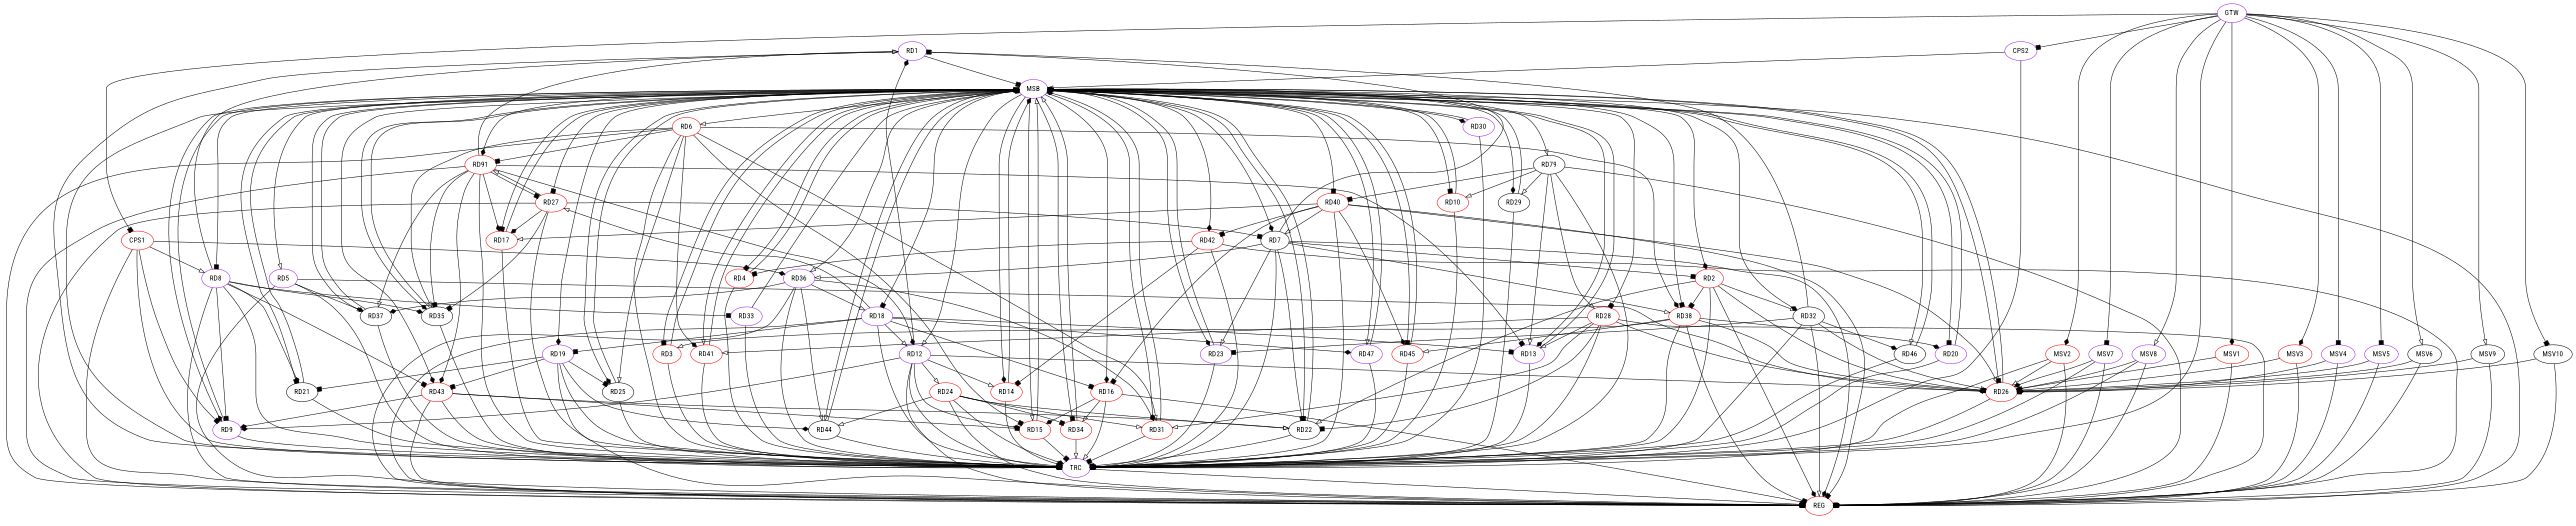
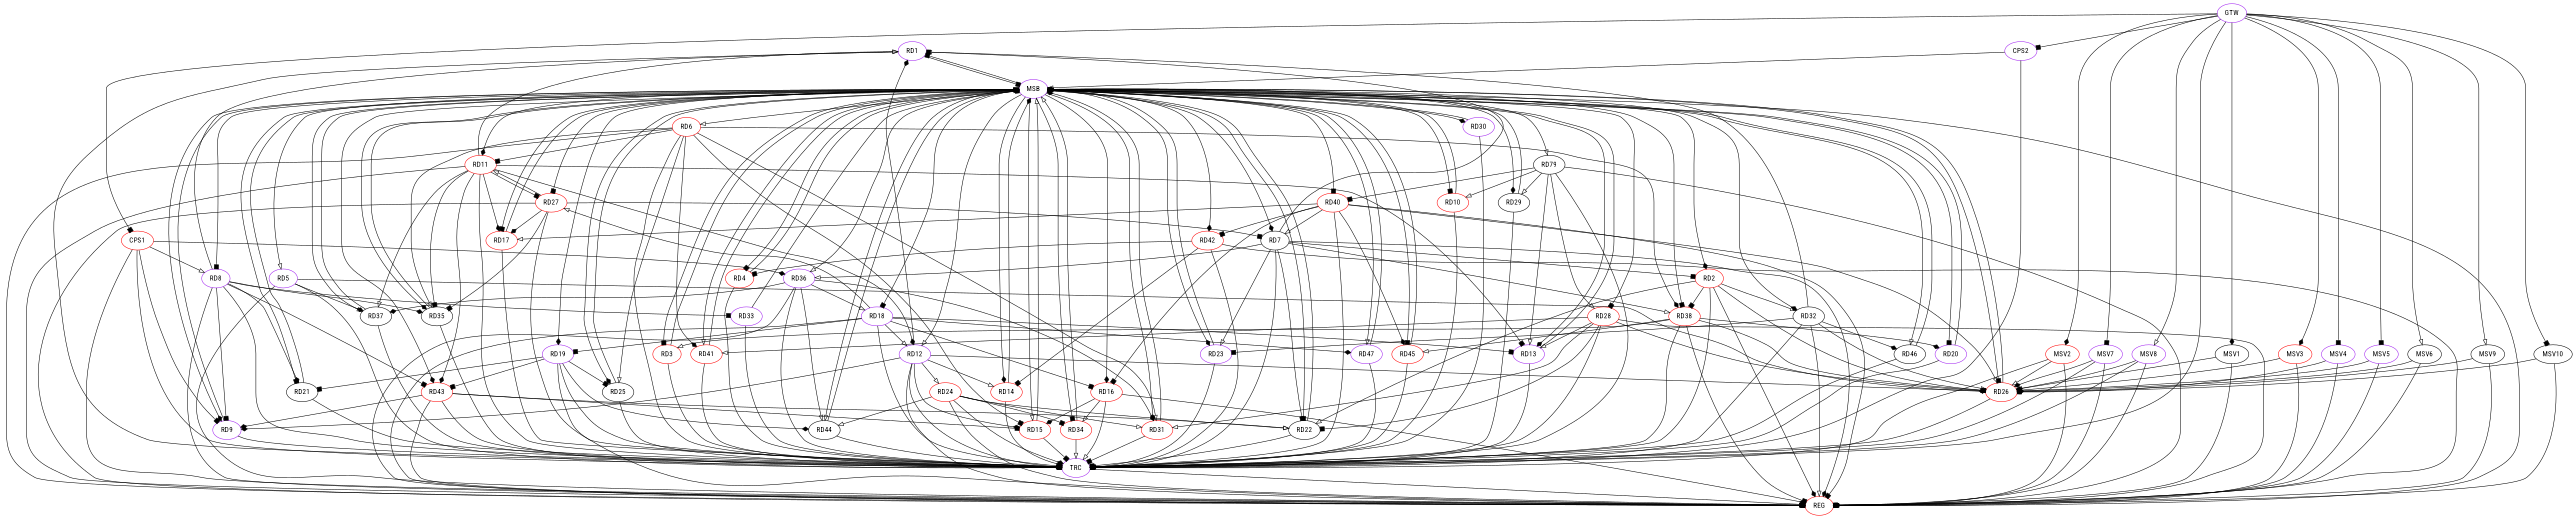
  strict digraph {
    fontname="Roboto Condensed"
    node [color=red fontname="Roboto Condensed"]
    edge [arrowhead=box fontname="Roboto Condensed"]
    n1 [color=purple label=RD1]
    n2 [color=purple label=MSB]
    n3 [color=purple label=TRC]
    n4 [label=RD2]
    n5 [color=black label=RD22]
    n6 [label=RD26]
    n7 [color=black label=RD32]
    n8 [label=RD38]
    n9 [label=REG]
    n10 [label=RD3]
    n11 [label=RD4]
    n12 [color=purple label=RD5]
    n13 [color=black label=RD37]
    n14 [label=RD6]
    n15 [label=RD15]
    n16 [color=black label=RD25]
    n17 [label=RD31]
    n18 [color=black label=RD35]
    n19 [label=RD41]
    n20 [color=black label=RD7]
    n21 [color=purple label=RD23]
    n22 [color=purple label=RD36]
    n23 [color=purple label=RD8]
    n24 [color=purple label=RD9]
    n25 [color=black label=RD21]
    n26 [label=RD43]
    n27 [label=RD10]
-   n28 [label=RD91]
+   n28 [label=RD11]
    n29 [color=purple label=RD12]
    n30 [color=purple label=RD13]
    n31 [label=RD17]
    n32 [label=RD27]
    n33 [label=RD14]
    n34 [label=RD16]
    n35 [label=RD34]
    n36 [color=purple label=RD18]
    n37 [color=purple label=RD19]
    n38 [color=purple label=RD47]
    n39 [color=black label=RD44]
    n40 [color=purple label=RD20]
    n41 [label=RD28]
    n42 [color=black label=RD29]
    n43 [color=purple label=RD30]
    n44 [color=black label=RD46]
    n45 [label=RD45]
    n46 [color=black label=RD79]
    n47 [label=RD40]
    n48 [label=RD42]
    n49 [color=purple label=RD33]
    n50 [label=RD24]
    n51 [label=CPS1]
    n52 [color=purple label=CPS2]
    n53 [color=purple label=GTW]
-   n54 [label=MSV1]
+   n54 [color=black label=MSV1]
    n55 [label=MSV2]
    n56 [label=MSV3]
    n57 [color=purple label=MSV4]
    n58 [color=purple label=MSV5]
    n59 [color=black label=MSV6]
    n60 [color=purple label=MSV7]
    n61 [color=purple label=MSV8]
    n62 [color=black label=MSV9]
    n63 [color=black label=MSV10]
    n1 -> n2
    n1 -> n3 [arrowhead=onormal]
-   n2 -> n3
+   n2 -> n1
    n2 -> n4 [arrowhead=diamond]
    n2 -> n5
    n2 -> n6
    n2 -> n7 [arrowhead=diamond]
    n2 -> n8
    n2 -> n9 [arrowhead=diamond]
    n2 -> n10
    n2 -> n11
    n2 -> n12 [arrowhead=onormal]
    n2 -> n13 [arrowhead=onormal]
    n2 -> n14 [arrowhead=onormal]
    n2 -> n15 [arrowhead=onormal]
    n2 -> n16 [arrowhead=diamond]
    n2 -> n17 [arrowhead=diamond]
    n2 -> n18 [arrowhead=diamond]
    n2 -> n19 [arrowhead=onormal]
    n2 -> n20 [arrowhead=diamond]
    n2 -> n21 [arrowhead=diamond]
    n2 -> n22 [arrowhead=onormal]
    n2 -> n23
    n2 -> n24 [arrowhead=diamond]
    n2 -> n25
    n2 -> n26 [arrowhead=diamond]
    n2 -> n27
    n2 -> n28 [arrowhead=diamond]
    n2 -> n29 [arrowhead=onormal]
    n2 -> n30 [arrowhead=diamond]
    n2 -> n31
    n2 -> n32
    n2 -> n33 [arrowhead=diamond]
    n2 -> n34 [arrowhead=diamond]
    n2 -> n35
    n2 -> n36
    n2 -> n37 [arrowhead=diamond]
    n2 -> n38 [arrowhead=onormal]
    n2 -> n39 [arrowhead=onormal]
    n2 -> n40
    n2 -> n41
    n2 -> n42 [arrowhead=diamond]
    n2 -> n43 [arrowhead=diamond]
    n2 -> n44 [arrowhead=onormal]
    n2 -> n45
    n2 -> n46 [arrowhead=onormal]
    n2 -> n47
    n2 -> n48 [arrowhead=diamond]
    n3 -> n9 [arrowhead=onormal]
    n4 -> n3 [arrowhead=onormal]
    n4 -> n5 [arrowhead=onormal]
    n4 -> n6
    n4 -> n7 [arrowhead=onormal]
    n4 -> n8
    n4 -> n9 [arrowhead=diamond]
    n5 -> n2
    n5 -> n3
    n6 -> n2 [arrowhead=diamond]
    n6 -> n3
    n7 -> n1
    n7 -> n3 [arrowhead=diamond]
    n7 -> n6 [arrowhead=onormal]
    n7 -> n9 [arrowhead=onormal]
    n7 -> n21
    n7 -> n44 [arrowhead=diamond]
    n8 -> n3
    n8 -> n6
    n8 -> n9
    n8 -> n10 [arrowhead=onormal]
    n8 -> n40 [arrowhead=diamond]
    n8 -> n45 [arrowhead=onormal]
    n10 -> n2
    n10 -> n3
    n11 -> n2 [arrowhead=onormal]
    n11 -> n3 [arrowhead=onormal]
    n12 -> n3 [arrowhead=diamond]
    n12 -> n6 [arrowhead=diamond]
    n12 -> n9 [arrowhead=onormal]
    n12 -> n13 [arrowhead=diamond]
    n13 -> n2 [arrowhead=onormal]
    n13 -> n3 [arrowhead=onormal]
    n14 -> n3 [arrowhead=diamond]
    n14 -> n8 [arrowhead=diamond]
    n14 -> n9 [arrowhead=onormal]
    n14 -> n15
    n14 -> n16 [arrowhead=onormal]
    n14 -> n17 [arrowhead=onormal]
    n14 -> n18 [arrowhead=onormal]
    n14 -> n19 [arrowhead=diamond]
    n14 -> n28
    n15 -> n2 [arrowhead=onormal]
    n15 -> n3
    n16 -> n2 [arrowhead=onormal]
    n16 -> n3 [arrowhead=diamond]
    n17 -> n2 [arrowhead=diamond]
    n17 -> n3
    n18 -> n2
    n18 -> n3 [arrowhead=diamond]
    n19 -> n2 [arrowhead=onormal]
    n19 -> n3
    n20 -> n1 [arrowhead=onormal]
    n20 -> n3 [arrowhead=diamond]
    n20 -> n4
    n20 -> n5
    n20 -> n8 [arrowhead=onormal]
    n20 -> n9 [arrowhead=diamond]
    n20 -> n21 [arrowhead=onormal]
    n20 -> n22 [arrowhead=onormal]
    n21 -> n2
    n21 -> n3 [arrowhead=diamond]
    n22 -> n3 [arrowhead=onormal]
    n22 -> n9
    n22 -> n13 [arrowhead=diamond]
    n22 -> n17 [arrowhead=diamond]
    n22 -> n36 [arrowhead=onormal]
    n22 -> n39 [arrowhead=onormal]
    n23 -> n1 [arrowhead=onormal]
    n23 -> n3 [arrowhead=diamond]
    n23 -> n9 [arrowhead=diamond]
    n23 -> n18 [arrowhead=diamond]
    n23 -> n24
    n23 -> n25 [arrowhead=diamond]
    n23 -> n26
    n23 -> n49
    n24 -> n2 [arrowhead=onormal]
    n24 -> n3
    n25 -> n2 [arrowhead=onormal]
    n25 -> n3
    n26 -> n3 [arrowhead=diamond]
    n26 -> n5 [arrowhead=onormal]
    n26 -> n9 [arrowhead=diamond]
    n26 -> n15
    n26 -> n24 [arrowhead=diamond]
    n27 -> n2 [arrowhead=diamond]
    n27 -> n3 [arrowhead=onormal]
    n28 -> n1 [arrowhead=onormal]
    n28 -> n3
    n28 -> n9 [arrowhead=onormal]
    n28 -> n13 [arrowhead=onormal]
    n28 -> n18
    n28 -> n26 [arrowhead=diamond]
    n28 -> n29 [arrowhead=diamond]
    n28 -> n30
    n28 -> n31 [arrowhead=diamond]
    n28 -> n32
    n29 -> n1 [arrowhead=diamond]
    n29 -> n3 [arrowhead=diamond]
    n29 -> n6 [arrowhead=diamond]
    n29 -> n9 [arrowhead=onormal]
    n29 -> n15 [arrowhead=diamond]
    n29 -> n24 [arrowhead=diamond]
    n29 -> n33 [arrowhead=onormal]
    n29 -> n50 [arrowhead=onormal]
    n30 -> n2 [arrowhead=onormal]
    n30 -> n3 [arrowhead=diamond]
    n31 -> n2 [arrowhead=onormal]
    n31 -> n3 [arrowhead=diamond]
    n32 -> n3
    n32 -> n9 [arrowhead=diamond]
    n32 -> n18
    n32 -> n20
    n32 -> n28 [arrowhead=onormal]
    n32 -> n31 [arrowhead=diamond]
    n33 -> n2 [arrowhead=diamond]
    n33 -> n3 [arrowhead=diamond]
    n34 -> n3 [arrowhead=onormal]
    n34 -> n9 [arrowhead=diamond]
    n34 -> n15 [arrowhead=diamond]
    n34 -> n35 [arrowhead=onormal]
    n35 -> n2 [arrowhead=onormal]
    n35 -> n3 [arrowhead=onormal]
    n36 -> n3 [arrowhead=onormal]
    n36 -> n9
    n36 -> n29 [arrowhead=onormal]
    n36 -> n30
    n36 -> n32 [arrowhead=onormal]
    n36 -> n34
    n36 -> n37
    n36 -> n38 [arrowhead=diamond]
    n37 -> n3 [arrowhead=diamond]
    n37 -> n9
    n37 -> n16
    n37 -> n25
    n37 -> n26
    n37 -> n39 [arrowhead=diamond]
    n38 -> n2 [arrowhead=diamond]
    n38 -> n3 [arrowhead=onormal]
    n39 -> n2 [arrowhead=diamond]
    n39 -> n3
    n40 -> n2 [arrowhead=diamond]
    n40 -> n3 [arrowhead=onormal]
    n41 -> n3 [arrowhead=onormal]
    n41 -> n5
    n41 -> n6 [arrowhead=onormal]
    n41 -> n9 [arrowhead=onormal]
    n41 -> n17 [arrowhead=onormal]
    n41 -> n19 [arrowhead=onormal]
    n41 -> n30 [arrowhead=onormal]
    n42 -> n2 [arrowhead=diamond]
    n42 -> n3
    n43 -> n2 [arrowhead=onormal]
    n43 -> n3 [arrowhead=diamond]
    n44 -> n2
    n44 -> n3 [arrowhead=onormal]
    n45 -> n2 [arrowhead=onormal]
    n45 -> n3
    n46 -> n3 [arrowhead=diamond]
    n46 -> n9 [arrowhead=diamond]
    n46 -> n27 [arrowhead=onormal]
    n46 -> n30 [arrowhead=onormal]
    n46 -> n41 [arrowhead=onormal]
    n46 -> n42 [arrowhead=onormal]
    n46 -> n47
    n47 -> n3 [arrowhead=onormal]
    n47 -> n6 [arrowhead=onormal]
    n47 -> n9
    n47 -> n20 [arrowhead=onormal]
    n47 -> n31 [arrowhead=onormal]
    n47 -> n34
    n47 -> n45 [arrowhead=diamond]
    n47 -> n48
    n48 -> n3
    n48 -> n9
    n48 -> n11
    n48 -> n33
    n49 -> n2
    n49 -> n3 [arrowhead=diamond]
    n50 -> n3 [arrowhead=diamond]
    n50 -> n5 [arrowhead=onormal]
    n50 -> n9
    n50 -> n17 [arrowhead=onormal]
    n50 -> n35
    n50 -> n39 [arrowhead=onormal]
    n51 -> n3
    n51 -> n9
    n51 -> n22 [arrowhead=diamond]
    n51 -> n23 [arrowhead=onormal]
    n51 -> n24
    n52 -> n2 [arrowhead=onormal]
    n52 -> n3
    n53 -> n3 [arrowhead=onormal]
    n53 -> n51
    n53 -> n52
    n53 -> n54 [arrowhead=diamond]
    n53 -> n55 [arrowhead=diamond]
    n53 -> n56 [arrowhead=diamond]
    n53 -> n57
    n53 -> n58
    n53 -> n59 [arrowhead=onormal]
    n53 -> n60
    n53 -> n61 [arrowhead=onormal]
    n53 -> n62 [arrowhead=onormal]
    n53 -> n63
    n54 -> n6 [arrowhead=diamond]
    n54 -> n9
    n55 -> n3
    n55 -> n6 [arrowhead=onormal]
    n55 -> n9 [arrowhead=onormal]
    n56 -> n6
    n56 -> n9
    n57 -> n6
    n57 -> n9
    n58 -> n6 [arrowhead=diamond]
    n58 -> n9 [arrowhead=diamond]
    n59 -> n6 [arrowhead=diamond]
    n59 -> n9 [arrowhead=onormal]
    n60 -> n3
    n60 -> n6 [arrowhead=diamond]
    n60 -> n9 [arrowhead=diamond]
    n61 -> n3 [arrowhead=diamond]
    n61 -> n6 [arrowhead=onormal]
    n61 -> n9 [arrowhead=onormal]
    n62 -> n6
    n62 -> n9 [arrowhead=onormal]
    n63 -> n6 [arrowhead=diamond]
    n63 -> n9
  }
